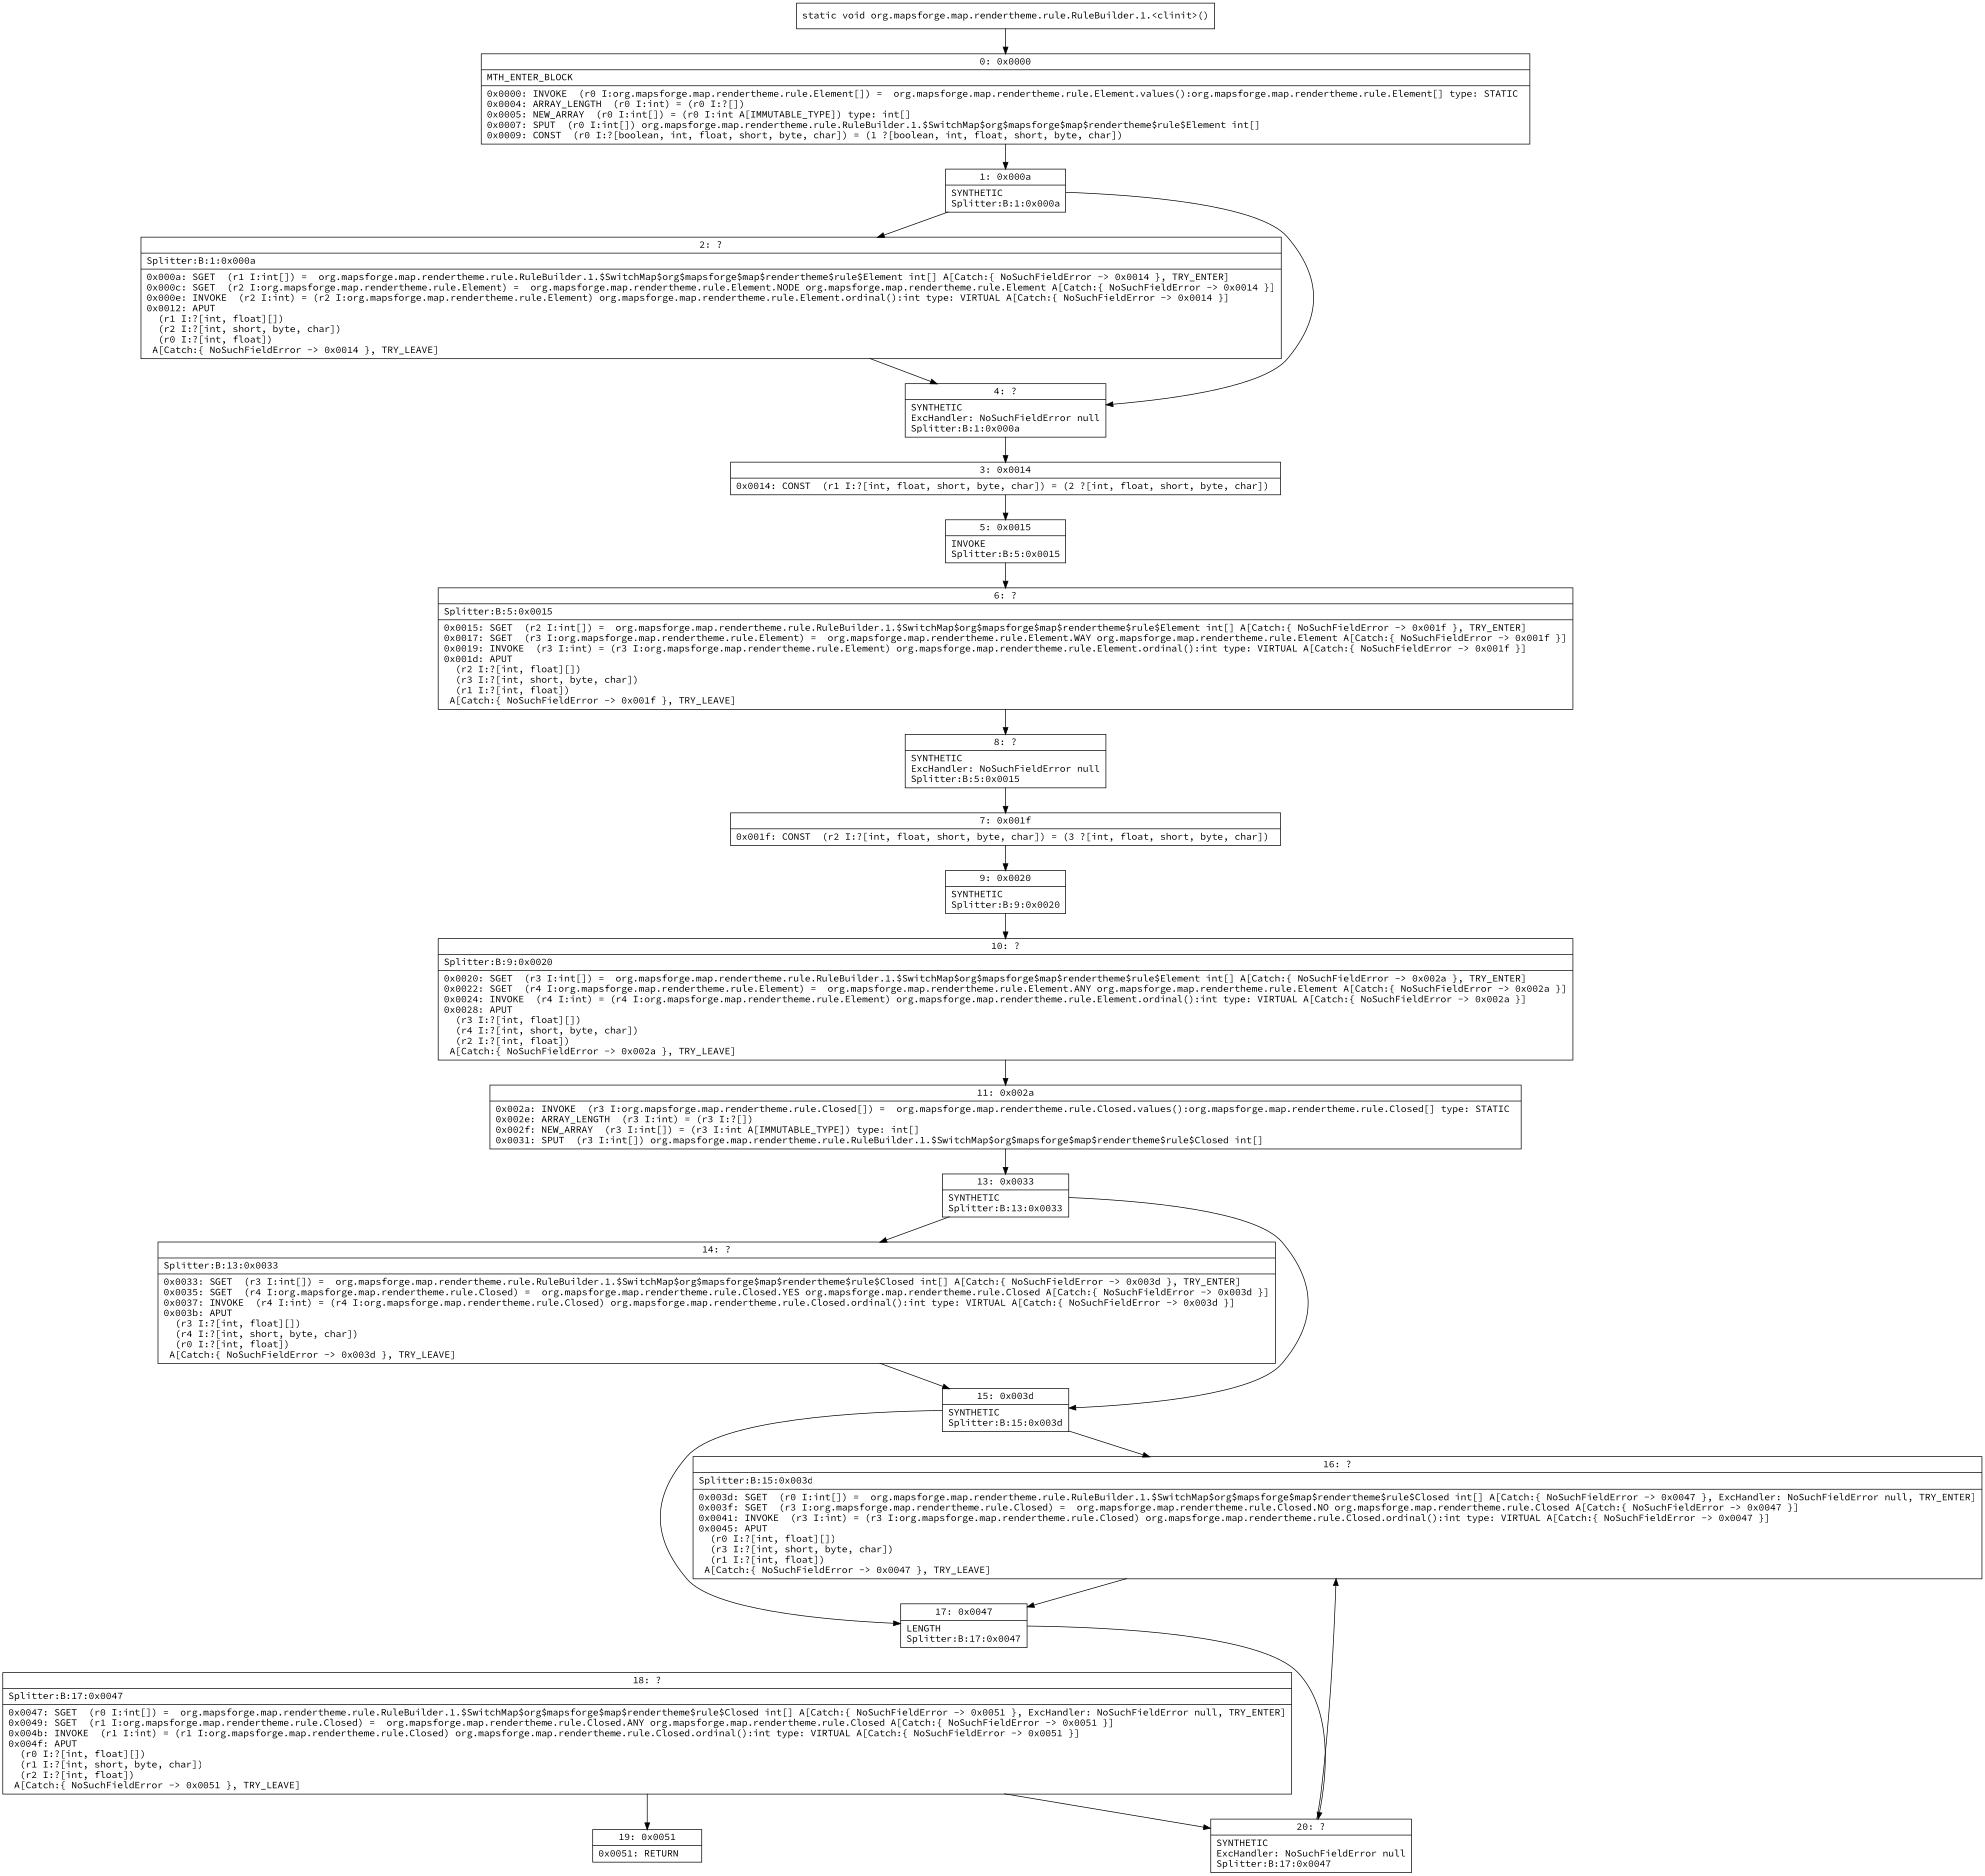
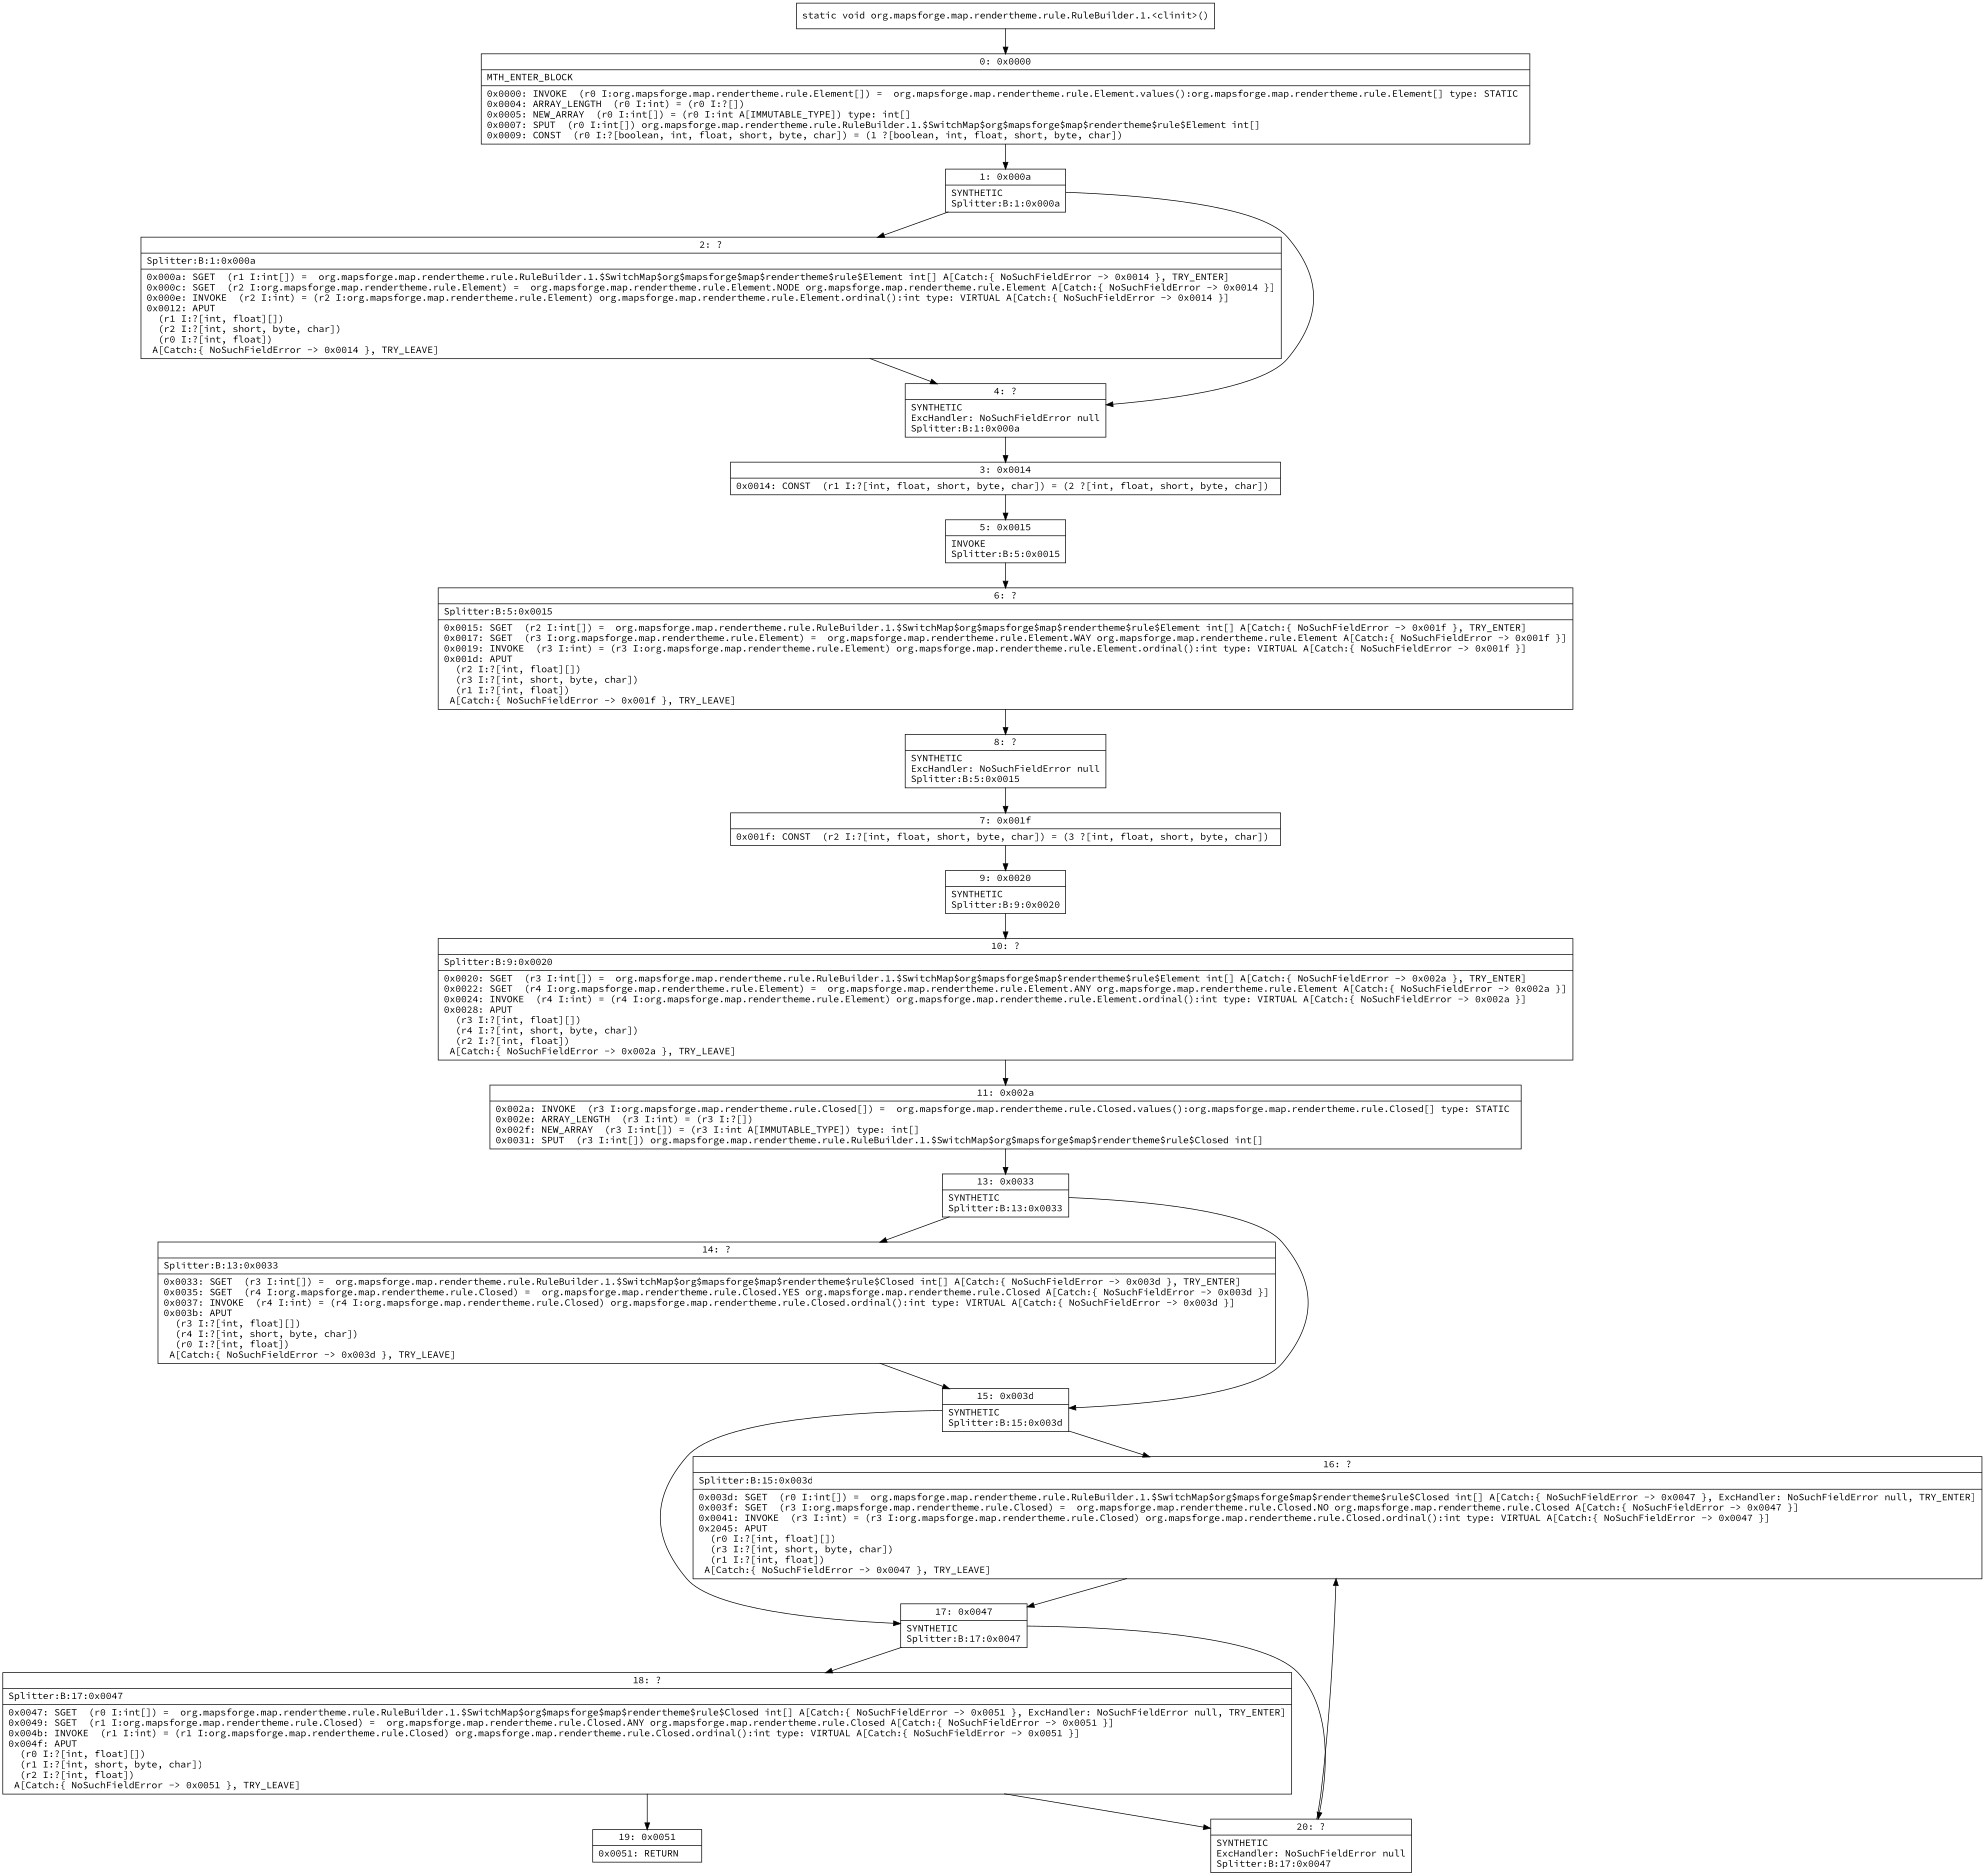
  digraph {
    fontname="Source Code Pro"
    node [fontname="Source Code Pro" shape=record]
    edge [fontname="Source Code Pro"]
    n1 [label="{0\:\ 0x0000|MTH_ENTER_BLOCK\l|0x0000: INVOKE  (r0 I:org.mapsforge.map.rendertheme.rule.Element[]) =  org.mapsforge.map.rendertheme.rule.Element.values():org.mapsforge.map.rendertheme.rule.Element[] type: STATIC \l0x0004: ARRAY_LENGTH  (r0 I:int) = (r0 I:?[]) \l0x0005: NEW_ARRAY  (r0 I:int[]) = (r0 I:int A[IMMUTABLE_TYPE]) type: int[] \l0x0007: SPUT  (r0 I:int[]) org.mapsforge.map.rendertheme.rule.RuleBuilder.1.$SwitchMap$org$mapsforge$map$rendertheme$rule$Element int[] \l0x0009: CONST  (r0 I:?[boolean, int, float, short, byte, char]) = (1 ?[boolean, int, float, short, byte, char]) \l}"]
    n2 [label="{1\:\ 0x000a|SYNTHETIC\lSplitter:B:1:0x000a\l}"]
    n3 [label="{2\:\ ?|Splitter:B:1:0x000a\l|0x000a: SGET  (r1 I:int[]) =  org.mapsforge.map.rendertheme.rule.RuleBuilder.1.$SwitchMap$org$mapsforge$map$rendertheme$rule$Element int[] A[Catch:\{ NoSuchFieldError \-\> 0x0014 \}, TRY_ENTER]\l0x000c: SGET  (r2 I:org.mapsforge.map.rendertheme.rule.Element) =  org.mapsforge.map.rendertheme.rule.Element.NODE org.mapsforge.map.rendertheme.rule.Element A[Catch:\{ NoSuchFieldError \-\> 0x0014 \}]\l0x000e: INVOKE  (r2 I:int) = (r2 I:org.mapsforge.map.rendertheme.rule.Element) org.mapsforge.map.rendertheme.rule.Element.ordinal():int type: VIRTUAL A[Catch:\{ NoSuchFieldError \-\> 0x0014 \}]\l0x0012: APUT  \l  (r1 I:?[int, float][])\l  (r2 I:?[int, short, byte, char])\l  (r0 I:?[int, float])\l A[Catch:\{ NoSuchFieldError \-\> 0x0014 \}, TRY_LEAVE]\l}"]
    n4 [label="{4\:\ ?|SYNTHETIC\lExcHandler: NoSuchFieldError null\lSplitter:B:1:0x000a\l}"]
    n5 [label="{3\:\ 0x0014|0x0014: CONST  (r1 I:?[int, float, short, byte, char]) = (2 ?[int, float, short, byte, char]) \l}"]
    n6 [label="{5\:\ 0x0015|INVOKE\lSplitter:B:5:0x0015\l}"]
    n7 [label="{6\:\ ?|Splitter:B:5:0x0015\l|0x0015: SGET  (r2 I:int[]) =  org.mapsforge.map.rendertheme.rule.RuleBuilder.1.$SwitchMap$org$mapsforge$map$rendertheme$rule$Element int[] A[Catch:\{ NoSuchFieldError \-\> 0x001f \}, TRY_ENTER]\l0x0017: SGET  (r3 I:org.mapsforge.map.rendertheme.rule.Element) =  org.mapsforge.map.rendertheme.rule.Element.WAY org.mapsforge.map.rendertheme.rule.Element A[Catch:\{ NoSuchFieldError \-\> 0x001f \}]\l0x0019: INVOKE  (r3 I:int) = (r3 I:org.mapsforge.map.rendertheme.rule.Element) org.mapsforge.map.rendertheme.rule.Element.ordinal():int type: VIRTUAL A[Catch:\{ NoSuchFieldError \-\> 0x001f \}]\l0x001d: APUT  \l  (r2 I:?[int, float][])\l  (r3 I:?[int, short, byte, char])\l  (r1 I:?[int, float])\l A[Catch:\{ NoSuchFieldError \-\> 0x001f \}, TRY_LEAVE]\l}"]
    n8 [label="{8\:\ ?|SYNTHETIC\lExcHandler: NoSuchFieldError null\lSplitter:B:5:0x0015\l}"]
    n9 [label="{7\:\ 0x001f|0x001f: CONST  (r2 I:?[int, float, short, byte, char]) = (3 ?[int, float, short, byte, char]) \l}"]
    n10 [label="{9\:\ 0x0020|SYNTHETIC\lSplitter:B:9:0x0020\l}"]
    n11 [label="{10\:\ ?|Splitter:B:9:0x0020\l|0x0020: SGET  (r3 I:int[]) =  org.mapsforge.map.rendertheme.rule.RuleBuilder.1.$SwitchMap$org$mapsforge$map$rendertheme$rule$Element int[] A[Catch:\{ NoSuchFieldError \-\> 0x002a \}, TRY_ENTER]\l0x0022: SGET  (r4 I:org.mapsforge.map.rendertheme.rule.Element) =  org.mapsforge.map.rendertheme.rule.Element.ANY org.mapsforge.map.rendertheme.rule.Element A[Catch:\{ NoSuchFieldError \-\> 0x002a \}]\l0x0024: INVOKE  (r4 I:int) = (r4 I:org.mapsforge.map.rendertheme.rule.Element) org.mapsforge.map.rendertheme.rule.Element.ordinal():int type: VIRTUAL A[Catch:\{ NoSuchFieldError \-\> 0x002a \}]\l0x0028: APUT  \l  (r3 I:?[int, float][])\l  (r4 I:?[int, short, byte, char])\l  (r2 I:?[int, float])\l A[Catch:\{ NoSuchFieldError \-\> 0x002a \}, TRY_LEAVE]\l}"]
    n12 [label="{11\:\ 0x002a|0x002a: INVOKE  (r3 I:org.mapsforge.map.rendertheme.rule.Closed[]) =  org.mapsforge.map.rendertheme.rule.Closed.values():org.mapsforge.map.rendertheme.rule.Closed[] type: STATIC \l0x002e: ARRAY_LENGTH  (r3 I:int) = (r3 I:?[]) \l0x002f: NEW_ARRAY  (r3 I:int[]) = (r3 I:int A[IMMUTABLE_TYPE]) type: int[] \l0x0031: SPUT  (r3 I:int[]) org.mapsforge.map.rendertheme.rule.RuleBuilder.1.$SwitchMap$org$mapsforge$map$rendertheme$rule$Closed int[] \l}"]
    n13 [label="{13\:\ 0x0033|SYNTHETIC\lSplitter:B:13:0x0033\l}"]
    n14 [label="{14\:\ ?|Splitter:B:13:0x0033\l|0x0033: SGET  (r3 I:int[]) =  org.mapsforge.map.rendertheme.rule.RuleBuilder.1.$SwitchMap$org$mapsforge$map$rendertheme$rule$Closed int[] A[Catch:\{ NoSuchFieldError \-\> 0x003d \}, TRY_ENTER]\l0x0035: SGET  (r4 I:org.mapsforge.map.rendertheme.rule.Closed) =  org.mapsforge.map.rendertheme.rule.Closed.YES org.mapsforge.map.rendertheme.rule.Closed A[Catch:\{ NoSuchFieldError \-\> 0x003d \}]\l0x0037: INVOKE  (r4 I:int) = (r4 I:org.mapsforge.map.rendertheme.rule.Closed) org.mapsforge.map.rendertheme.rule.Closed.ordinal():int type: VIRTUAL A[Catch:\{ NoSuchFieldError \-\> 0x003d \}]\l0x003b: APUT  \l  (r3 I:?[int, float][])\l  (r4 I:?[int, short, byte, char])\l  (r0 I:?[int, float])\l A[Catch:\{ NoSuchFieldError \-\> 0x003d \}, TRY_LEAVE]\l}"]
    n15 [label="{15\:\ 0x003d|SYNTHETIC\lSplitter:B:15:0x003d\l}"]
-   n16 [label="{16\:\ ?|Splitter:B:15:0x003d\l|0x003d: SGET  (r0 I:int[]) =  org.mapsforge.map.rendertheme.rule.RuleBuilder.1.$SwitchMap$org$mapsforge$map$rendertheme$rule$Closed int[] A[Catch:\{ NoSuchFieldError \-\> 0x0047 \}, ExcHandler: NoSuchFieldError null, TRY_ENTER]\l0x003f: SGET  (r3 I:org.mapsforge.map.rendertheme.rule.Closed) =  org.mapsforge.map.rendertheme.rule.Closed.NO org.mapsforge.map.rendertheme.rule.Closed A[Catch:\{ NoSuchFieldError \-\> 0x0047 \}]\l0x0041: INVOKE  (r3 I:int) = (r3 I:org.mapsforge.map.rendertheme.rule.Closed) org.mapsforge.map.rendertheme.rule.Closed.ordinal():int type: VIRTUAL A[Catch:\{ NoSuchFieldError \-\> 0x0047 \}]\l0x0045: APUT  \l  (r0 I:?[int, float][])\l  (r3 I:?[int, short, byte, char])\l  (r1 I:?[int, float])\l A[Catch:\{ NoSuchFieldError \-\> 0x0047 \}, TRY_LEAVE]\l}"]
-   n17 [label="{17\:\ 0x0047|LENGTH\lSplitter:B:17:0x0047\l}"]
+   n16 [label="{16\:\ ?|Splitter:B:15:0x003d\l|0x003d: SGET  (r0 I:int[]) =  org.mapsforge.map.rendertheme.rule.RuleBuilder.1.$SwitchMap$org$mapsforge$map$rendertheme$rule$Closed int[] A[Catch:\{ NoSuchFieldError \-\> 0x0047 \}, ExcHandler: NoSuchFieldError null, TRY_ENTER]\l0x003f: SGET  (r3 I:org.mapsforge.map.rendertheme.rule.Closed) =  org.mapsforge.map.rendertheme.rule.Closed.NO org.mapsforge.map.rendertheme.rule.Closed A[Catch:\{ NoSuchFieldError \-\> 0x0047 \}]\l0x0041: INVOKE  (r3 I:int) = (r3 I:org.mapsforge.map.rendertheme.rule.Closed) org.mapsforge.map.rendertheme.rule.Closed.ordinal():int type: VIRTUAL A[Catch:\{ NoSuchFieldError \-\> 0x0047 \}]\l0x2045: APUT  \l  (r0 I:?[int, float][])\l  (r3 I:?[int, short, byte, char])\l  (r1 I:?[int, float])\l A[Catch:\{ NoSuchFieldError \-\> 0x0047 \}, TRY_LEAVE]\l}"]
+   n17 [label="{17\:\ 0x0047|SYNTHETIC\lSplitter:B:17:0x0047\l}"]
    n18 [label="{18\:\ ?|Splitter:B:17:0x0047\l|0x0047: SGET  (r0 I:int[]) =  org.mapsforge.map.rendertheme.rule.RuleBuilder.1.$SwitchMap$org$mapsforge$map$rendertheme$rule$Closed int[] A[Catch:\{ NoSuchFieldError \-\> 0x0051 \}, ExcHandler: NoSuchFieldError null, TRY_ENTER]\l0x0049: SGET  (r1 I:org.mapsforge.map.rendertheme.rule.Closed) =  org.mapsforge.map.rendertheme.rule.Closed.ANY org.mapsforge.map.rendertheme.rule.Closed A[Catch:\{ NoSuchFieldError \-\> 0x0051 \}]\l0x004b: INVOKE  (r1 I:int) = (r1 I:org.mapsforge.map.rendertheme.rule.Closed) org.mapsforge.map.rendertheme.rule.Closed.ordinal():int type: VIRTUAL A[Catch:\{ NoSuchFieldError \-\> 0x0051 \}]\l0x004f: APUT  \l  (r0 I:?[int, float][])\l  (r1 I:?[int, short, byte, char])\l  (r2 I:?[int, float])\l A[Catch:\{ NoSuchFieldError \-\> 0x0051 \}, TRY_LEAVE]\l}"]
    n19 [label="{20\:\ ?|SYNTHETIC\lExcHandler: NoSuchFieldError null\lSplitter:B:17:0x0047\l}"]
    n20 [label="{19\:\ 0x0051|0x0051: RETURN   \l}"]
    n21 [label="{static void org.mapsforge.map.rendertheme.rule.RuleBuilder.1.\<clinit\>() }"]
    n1 -> n2
    n2 -> n3
    n2 -> n4
    n3 -> n4
    n4 -> n5
    n5 -> n6
    n6 -> n7
    n7 -> n8
    n8 -> n9
    n9 -> n10
    n10 -> n11
    n11 -> n12
    n12 -> n13
    n13 -> n14
    n13 -> n15
    n14 -> n15
    n15 -> n16
    n15 -> n17
    n16 -> n17
+   n17 -> n18
    n17 -> n19
    n18 -> n19
    n18 -> n20
    n19 -> n16
    n21 -> n1
  }
